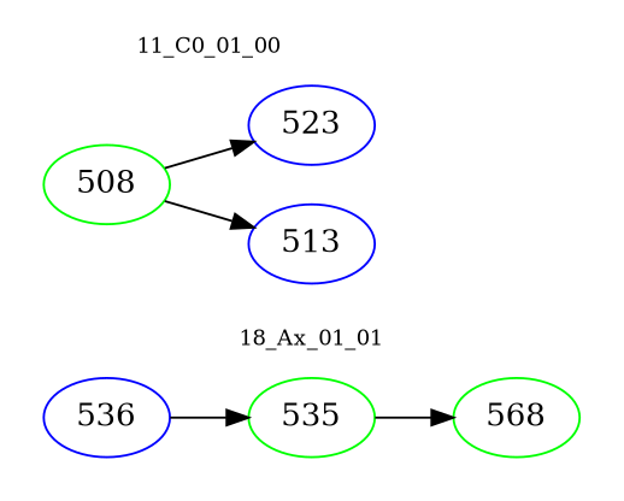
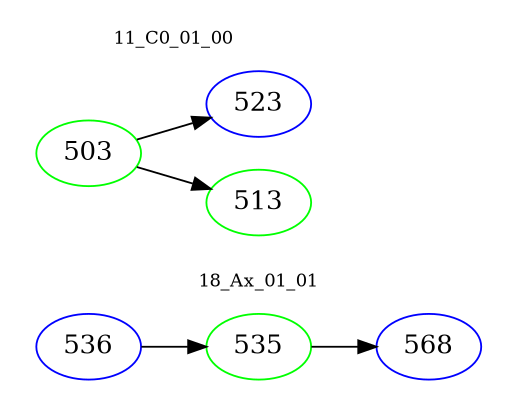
  digraph {
    rankdir=LR
    node [color=blue]
    edge [color=black]
    n1 [color=green label=535]
    n2 [label=536]
-   n3 [color=green label=568]
-   n4 [color=green label=508]
-   n5 [label=513]
+   n3 [label=568]
+   n4 [color=green label=503]
+   n5 [color=green label=513]
    n6 [label=523]
    subgraph cluster_1 {
      color=white
      fontsize=10
      label="18_Ax_01_01"
      n1
      n2
      n3
    }
    subgraph cluster_2 {
      color=white
      fontsize=10
      label="11_C0_01_00"
      n4
      n5
      n6
    }
    n1 -> n3
    n2 -> n1
    n4 -> n5
    n4 -> n6
  }
